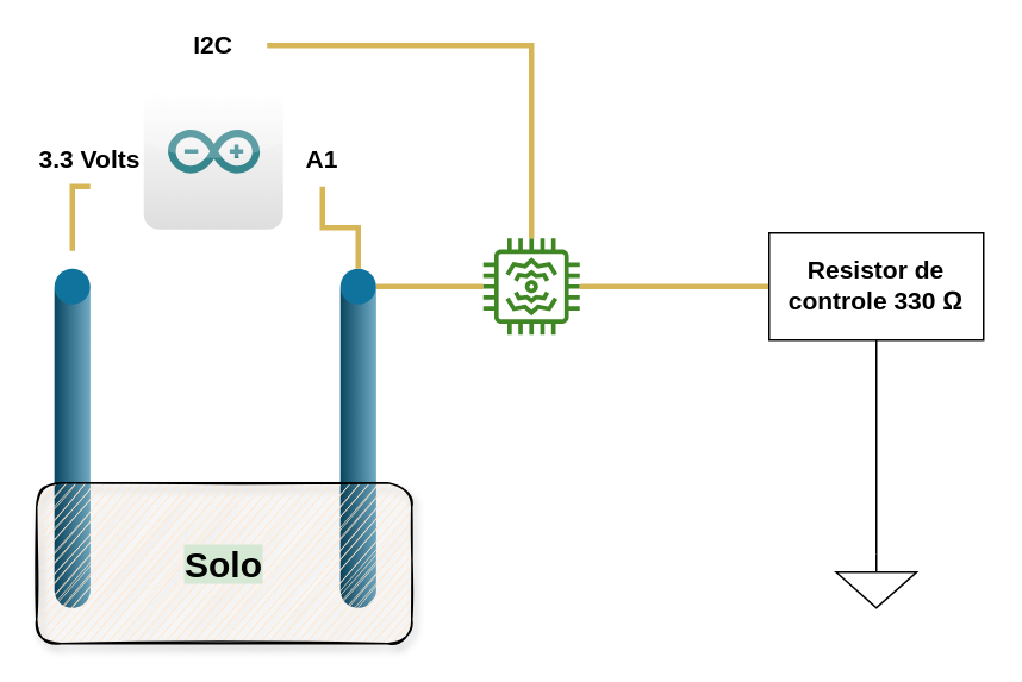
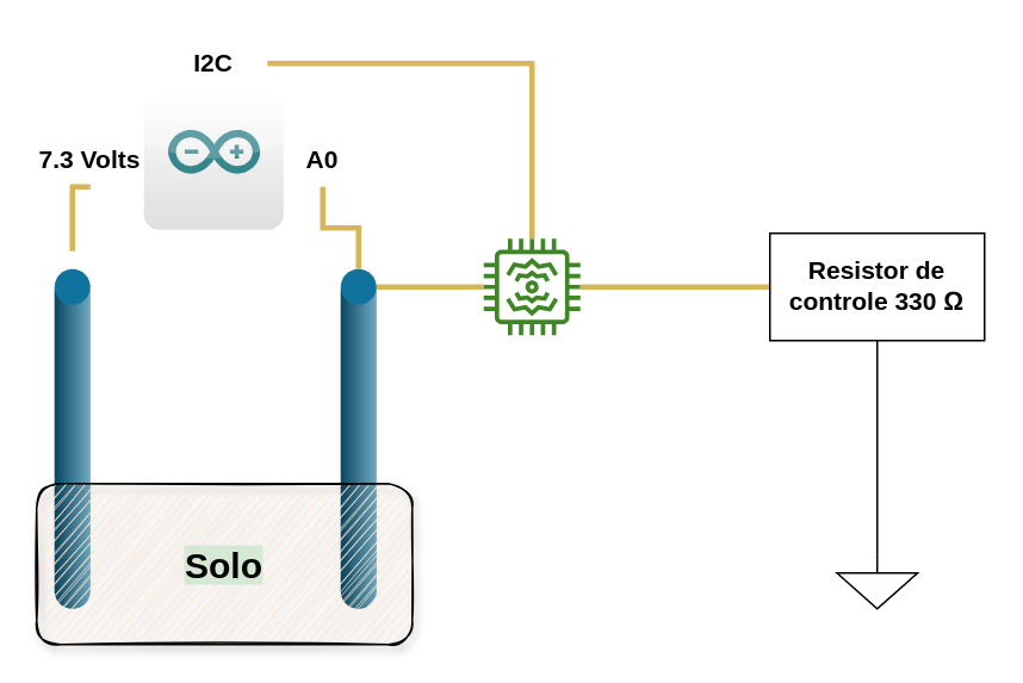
  <mxCell id="0" />
  <mxCell id="1" parent="0" />
  <mxCell id="2" value="" style="verticalLabelPosition=bottom;verticalAlign=top;html=1;shape=mxgraph.infographic.cylinder;fillColor=#10739E;strokeColor=none;" vertex="1" parent="1"><mxGeometry x="30" y="150" width="20" height="190" as="geometry" /></mxCell>
  <mxCell id="3" style="edgeStyle=orthogonalEdgeStyle;rounded=0;orthogonalLoop=1;jettySize=auto;html=1;exitX=0;exitY=0;exitDx=20;exitDy=10;exitPerimeter=0;fontSize=14;endArrow=none;endFill=0;strokeColor=#D6B656;strokeWidth=3;" edge="1" parent="1" source="4" target="9"><mxGeometry relative="1" as="geometry" /></mxCell>
  <mxCell id="4" value="" style="verticalLabelPosition=bottom;verticalAlign=top;html=1;shape=mxgraph.infographic.cylinder;fillColor=#10739E;strokeColor=none;" vertex="1" parent="1"><mxGeometry x="190" y="150" width="20" height="190" as="geometry" /></mxCell>
  <mxCell id="5" style="edgeStyle=orthogonalEdgeStyle;rounded=0;orthogonalLoop=1;jettySize=auto;html=1;exitX=0.5;exitY=1;exitDx=0;exitDy=0;fontSize=14;endArrow=none;endFill=0;fillColor=#fff2cc;strokeColor=#D6B656;strokeWidth=3;" edge="1" parent="1" source="6"><mxGeometry relative="1" as="geometry"><mxPoint x="40" y="140" as="targetPoint" /></mxGeometry></mxCell>
- <mxCell id="6" value="&lt;b&gt;&lt;font style=&quot;font-size: 14px;&quot;&gt;3.3 Volts&lt;/font&gt;&lt;/b&gt;" style="text;html=1;strokeColor=none;fillColor=none;align=center;verticalAlign=middle;whiteSpace=wrap;rounded=0;" vertex="1" parent="1"><mxGeometry x="20" y="74" width="60" height="30" as="geometry" /></mxCell>
+ <mxCell id="6" value="&lt;b&gt;&lt;font style=&quot;font-size: 14px;&quot;&gt;7.3 Volts&lt;/font&gt;&lt;/b&gt;" style="text;html=1;strokeColor=none;fillColor=none;align=center;verticalAlign=middle;whiteSpace=wrap;rounded=0;" vertex="1" parent="1"><mxGeometry x="20" y="74" width="60" height="30" as="geometry" /></mxCell>
  <mxCell id="7" style="edgeStyle=orthogonalEdgeStyle;rounded=0;orthogonalLoop=1;jettySize=auto;html=1;exitX=0.5;exitY=1;exitDx=0;exitDy=0;entryX=0.5;entryY=0;entryDx=0;entryDy=0;entryPerimeter=0;fontSize=14;endArrow=none;endFill=0;fillColor=#fff2cc;strokeColor=#D6B656;strokeWidth=3;" edge="1" parent="1" source="8" target="4"><mxGeometry relative="1" as="geometry" /></mxCell>
- <mxCell id="8" value="&lt;b&gt;&lt;font style=&quot;font-size: 14px;&quot;&gt;A1&lt;/font&gt;&lt;/b&gt;" style="text;html=1;strokeColor=none;fillColor=none;align=center;verticalAlign=middle;whiteSpace=wrap;rounded=0;" vertex="1" parent="1"><mxGeometry x="150" y="74" width="60" height="30" as="geometry" /></mxCell>
+ <mxCell id="8" value="&lt;b&gt;&lt;font style=&quot;font-size: 14px;&quot;&gt;A0&lt;/font&gt;&lt;/b&gt;" style="text;html=1;strokeColor=none;fillColor=none;align=center;verticalAlign=middle;whiteSpace=wrap;rounded=0;" vertex="1" parent="1"><mxGeometry x="150" y="74" width="60" height="30" as="geometry" /></mxCell>
  <mxCell id="9" value="" style="sketch=0;outlineConnect=0;fontColor=#232F3E;gradientColor=none;fillColor=#3F8624;strokeColor=none;dashed=0;verticalLabelPosition=bottom;verticalAlign=top;align=center;html=1;fontSize=12;fontStyle=0;aspect=fixed;pointerEvents=1;shape=mxgraph.aws4.iot_thing_vibration_sensor;rotation=-90;" vertex="1" parent="1"><mxGeometry x="270" y="133" width="54" height="54" as="geometry" /></mxCell>
  <mxCell id="10" style="edgeStyle=orthogonalEdgeStyle;rounded=0;orthogonalLoop=1;jettySize=auto;html=1;exitX=0.5;exitY=1;exitDx=0;exitDy=0;entryX=0.5;entryY=0;entryDx=0;entryDy=0;entryPerimeter=0;fontSize=14;endArrow=none;endFill=0;" edge="1" parent="1" source="12" target="13"><mxGeometry relative="1" as="geometry" /></mxCell>
  <mxCell id="11" style="edgeStyle=orthogonalEdgeStyle;rounded=0;orthogonalLoop=1;jettySize=auto;html=1;exitX=0;exitY=0.5;exitDx=0;exitDy=0;fontSize=14;endArrow=none;endFill=0;strokeColor=#D6B656;strokeWidth=3;" edge="1" parent="1" source="12" target="9"><mxGeometry relative="1" as="geometry" /></mxCell>
  <mxCell id="12" value="Resistor de controle 330&amp;nbsp;&lt;span style=&quot;font-family: Arial, serif; font-size: 11pt; background-color: transparent;&quot;&gt;Ω&lt;/span&gt;" style="whiteSpace=wrap;html=1;fontSize=14;fontStyle=1;rounded=0;" vertex="1" parent="1"><mxGeometry x="430" y="130" width="120" height="60" as="geometry" /></mxCell>
  <mxCell id="13" value="" style="pointerEvents=1;verticalLabelPosition=bottom;shadow=0;dashed=0;align=center;html=1;verticalAlign=top;shape=mxgraph.electrical.signal_sources.signal_ground;fontSize=14;" vertex="1" parent="1"><mxGeometry x="467.5" y="310" width="45" height="30" as="geometry" /></mxCell>
  <mxCell id="14" value="" style="dashed=0;outlineConnect=0;html=1;align=center;labelPosition=center;verticalLabelPosition=bottom;verticalAlign=top;shape=mxgraph.webicons.arduino;gradientColor=#DFDEDE;fontSize=14;" vertex="1" parent="1"><mxGeometry x="80" y="50" width="78" height="78" as="geometry" /></mxCell>
  <mxCell id="15" style="edgeStyle=orthogonalEdgeStyle;rounded=0;orthogonalLoop=1;jettySize=auto;html=1;exitX=1;exitY=0.5;exitDx=0;exitDy=0;fontSize=14;endArrow=none;endFill=0;strokeColor=#D6B656;strokeWidth=3;" edge="1" parent="1" source="16" target="9"><mxGeometry relative="1" as="geometry" /></mxCell>
- <mxCell id="16" value="&lt;b&gt;&lt;font style=&quot;font-size: 14px;&quot;&gt;I2C&lt;/font&gt;&lt;/b&gt;" style="text;html=1;strokeColor=none;fillColor=none;align=center;verticalAlign=middle;whiteSpace=wrap;rounded=0;" vertex="1" parent="1"><mxGeometry x="89" y="10" width="60" height="30" as="geometry" /></mxCell>
+ <mxCell id="16" value="&lt;b&gt;&lt;font style=&quot;font-size: 14px;&quot;&gt;I2C&lt;/font&gt;&lt;/b&gt;" style="text;html=1;strokeColor=none;fillColor=none;align=center;verticalAlign=middle;whiteSpace=wrap;rounded=0;" vertex="1" parent="1"><mxGeometry x="89" y="20" width="60" height="30" as="geometry" /></mxCell>
  <mxCell id="17" value="&lt;font style=&quot;background-color: rgb(213, 232, 212); font-size: 20px;&quot; color=&quot;#030303&quot;&gt;&lt;b&gt;Solo&lt;/b&gt;&lt;/font&gt;" style="rounded=1;whiteSpace=wrap;html=1;fontSize=14;fillColor=#ffe6cc;glass=0;shadow=1;sketch=1;" vertex="1" parent="1"><mxGeometry x="20" y="270" width="210" height="90" as="geometry" /></mxCell>
